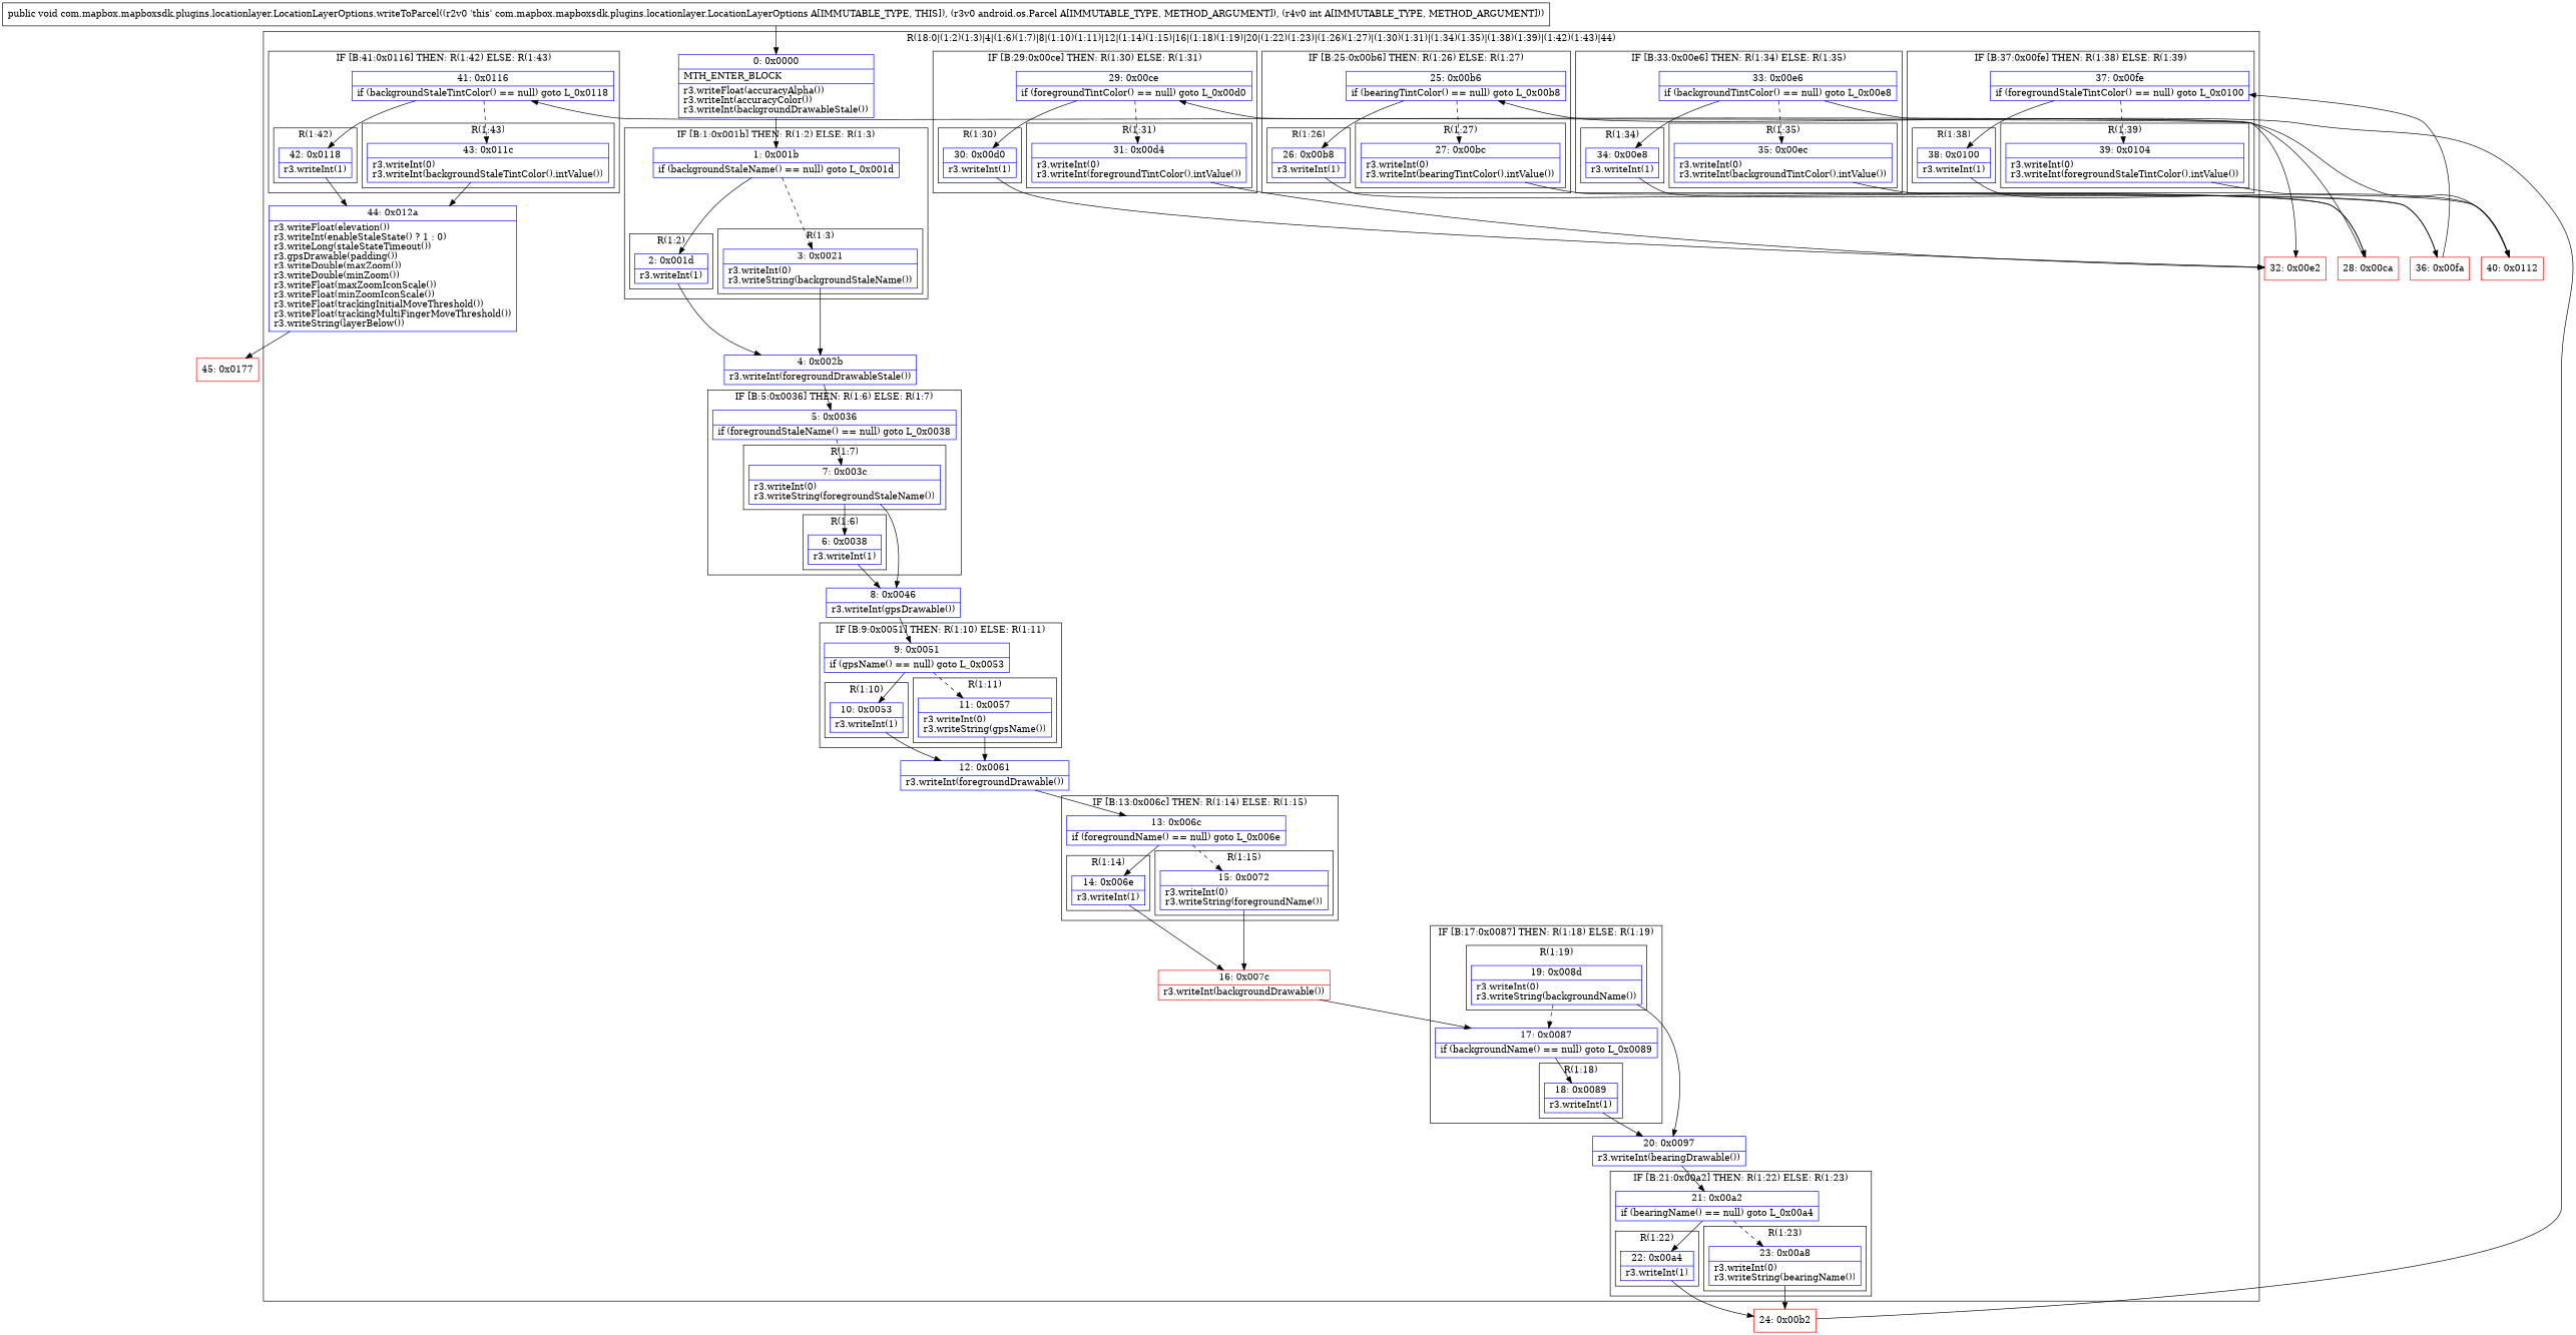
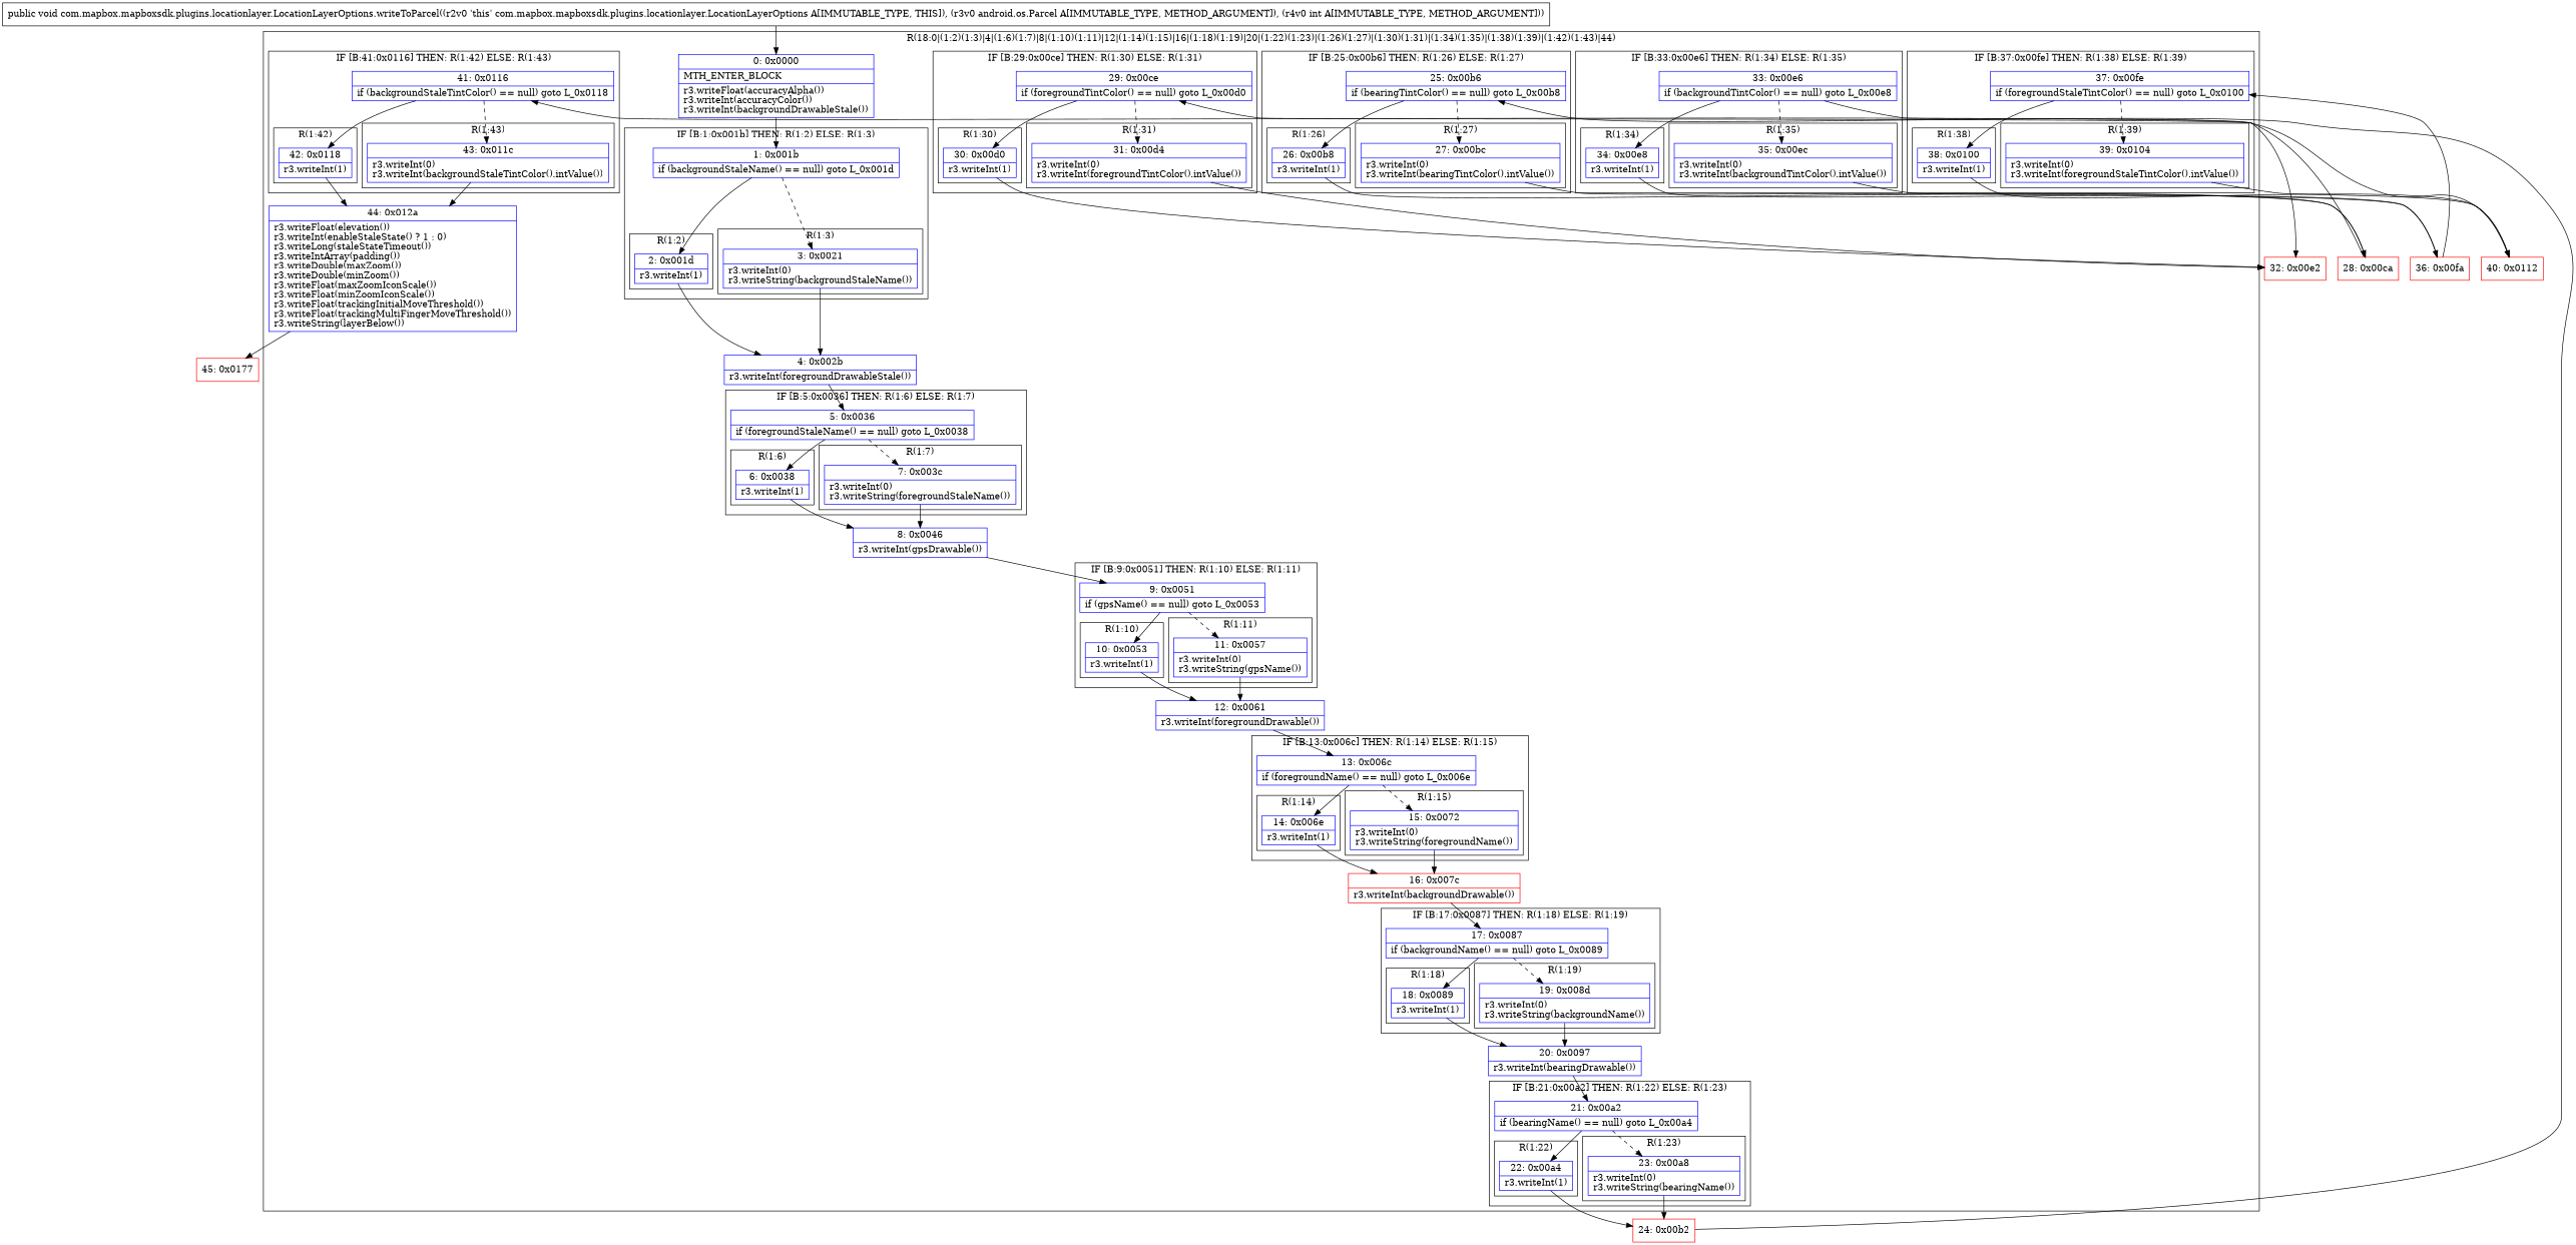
  digraph {
    node [color=blue shape=record]
    n1 [label="{2\:\ 0x001d|r3.writeInt(1)\l}"]
    n2 [label="{3\:\ 0x0021|r3.writeInt(0)\lr3.writeString(backgroundStaleName())\l}"]
    n3 [label="{1\:\ 0x001b|if (backgroundStaleName() == null) goto L_0x001d\l}"]
    n4 [label="{6\:\ 0x0038|r3.writeInt(1)\l}"]
    n5 [label="{7\:\ 0x003c|r3.writeInt(0)\lr3.writeString(foregroundStaleName())\l}"]
    n6 [label="{5\:\ 0x0036|if (foregroundStaleName() == null) goto L_0x0038\l}"]
    n7 [label="{10\:\ 0x0053|r3.writeInt(1)\l}"]
    n8 [label="{11\:\ 0x0057|r3.writeInt(0)\lr3.writeString(gpsName())\l}"]
    n9 [label="{9\:\ 0x0051|if (gpsName() == null) goto L_0x0053\l}"]
    n10 [label="{14\:\ 0x006e|r3.writeInt(1)\l}"]
    n11 [label="{15\:\ 0x0072|r3.writeInt(0)\lr3.writeString(foregroundName())\l}"]
    n12 [label="{13\:\ 0x006c|if (foregroundName() == null) goto L_0x006e\l}"]
    n13 [label="{18\:\ 0x0089|r3.writeInt(1)\l}"]
    n14 [label="{19\:\ 0x008d|r3.writeInt(0)\lr3.writeString(backgroundName())\l}"]
    n15 [label="{17\:\ 0x0087|if (backgroundName() == null) goto L_0x0089\l}"]
    n16 [label="{22\:\ 0x00a4|r3.writeInt(1)\l}"]
    n17 [label="{23\:\ 0x00a8|r3.writeInt(0)\lr3.writeString(bearingName())\l}"]
    n18 [label="{21\:\ 0x00a2|if (bearingName() == null) goto L_0x00a4\l}"]
    n19 [label="{26\:\ 0x00b8|r3.writeInt(1)\l}"]
    n20 [label="{27\:\ 0x00bc|r3.writeInt(0)\lr3.writeInt(bearingTintColor().intValue())\l}"]
    n21 [label="{25\:\ 0x00b6|if (bearingTintColor() == null) goto L_0x00b8\l}"]
    n22 [label="{30\:\ 0x00d0|r3.writeInt(1)\l}"]
    n23 [label="{31\:\ 0x00d4|r3.writeInt(0)\lr3.writeInt(foregroundTintColor().intValue())\l}"]
    n24 [label="{29\:\ 0x00ce|if (foregroundTintColor() == null) goto L_0x00d0\l}"]
    n25 [label="{34\:\ 0x00e8|r3.writeInt(1)\l}"]
    n26 [label="{35\:\ 0x00ec|r3.writeInt(0)\lr3.writeInt(backgroundTintColor().intValue())\l}"]
    n27 [label="{33\:\ 0x00e6|if (backgroundTintColor() == null) goto L_0x00e8\l}"]
    n28 [label="{38\:\ 0x0100|r3.writeInt(1)\l}"]
    n29 [label="{39\:\ 0x0104|r3.writeInt(0)\lr3.writeInt(foregroundStaleTintColor().intValue())\l}"]
    n30 [label="{37\:\ 0x00fe|if (foregroundStaleTintColor() == null) goto L_0x0100\l}"]
    n31 [label="{42\:\ 0x0118|r3.writeInt(1)\l}"]
    n32 [label="{43\:\ 0x011c|r3.writeInt(0)\lr3.writeInt(backgroundStaleTintColor().intValue())\l}"]
    n33 [label="{41\:\ 0x0116|if (backgroundStaleTintColor() == null) goto L_0x0118\l}"]
    n34 [label="{0\:\ 0x0000|MTH_ENTER_BLOCK\l|r3.writeFloat(accuracyAlpha())\lr3.writeInt(accuracyColor())\lr3.writeInt(backgroundDrawableStale())\l}"]
    n35 [label="{4\:\ 0x002b|r3.writeInt(foregroundDrawableStale())\l}"]
    n36 [label="{8\:\ 0x0046|r3.writeInt(gpsDrawable())\l}"]
    n37 [label="{12\:\ 0x0061|r3.writeInt(foregroundDrawable())\l}"]
    n38 [color=red label="{16\:\ 0x007c|r3.writeInt(backgroundDrawable())\l}"]
    n39 [label="{20\:\ 0x0097|r3.writeInt(bearingDrawable())\l}"]
-   n40 [label="{44\:\ 0x012a|r3.writeFloat(elevation())\lr3.writeInt(enableStaleState() ? 1 : 0)\lr3.writeLong(staleStateTimeout())\lr3.gpsDrawable(padding())\lr3.writeDouble(maxZoom())\lr3.writeDouble(minZoom())\lr3.writeFloat(maxZoomIconScale())\lr3.writeFloat(minZoomIconScale())\lr3.writeFloat(trackingInitialMoveThreshold())\lr3.writeFloat(trackingMultiFingerMoveThreshold())\lr3.writeString(layerBelow())\l}"]
+   n40 [label="{44\:\ 0x012a|r3.writeFloat(elevation())\lr3.writeInt(enableStaleState() ? 1 : 0)\lr3.writeLong(staleStateTimeout())\lr3.writeIntArray(padding())\lr3.writeDouble(maxZoom())\lr3.writeDouble(minZoom())\lr3.writeFloat(maxZoomIconScale())\lr3.writeFloat(minZoomIconScale())\lr3.writeFloat(trackingInitialMoveThreshold())\lr3.writeFloat(trackingMultiFingerMoveThreshold())\lr3.writeString(layerBelow())\l}"]
    n41 [color=red label="{24\:\ 0x00b2}"]
    n42 [color=red label="{28\:\ 0x00ca}"]
    n43 [color=red label="{32\:\ 0x00e2}"]
    n44 [color=red label="{36\:\ 0x00fa}"]
    n45 [color=red label="{40\:\ 0x0112}"]
    n46 [color=red label="{45\:\ 0x0177}"]
    n47 [label="{public void com.mapbox.mapboxsdk.plugins.locationlayer.LocationLayerOptions.writeToParcel((r2v0 'this' com.mapbox.mapboxsdk.plugins.locationlayer.LocationLayerOptions A[IMMUTABLE_TYPE, THIS]), (r3v0 android.os.Parcel A[IMMUTABLE_TYPE, METHOD_ARGUMENT]), (r4v0 int A[IMMUTABLE_TYPE, METHOD_ARGUMENT])) }" color=""]
    subgraph cluster_1 {
      label="R(18:0|(1:2)(1:3)|4|(1:6)(1:7)|8|(1:10)(1:11)|12|(1:14)(1:15)|16|(1:18)(1:19)|20|(1:22)(1:23)|(1:26)(1:27)|(1:30)(1:31)|(1:34)(1:35)|(1:38)(1:39)|(1:42)(1:43)|44)"
      n34
      n35
      n36
      n37
      n38
      n39
      n40
      subgraph cluster_2 {
        label="IF [B:1:0x001b] THEN: R(1:2) ELSE: R(1:3)"
        n3
        subgraph cluster_3 {
          label="R(1:2)"
          n1
        }
        subgraph cluster_4 {
          label="R(1:3)"
          n2
        }
      }
      subgraph cluster_5 {
        label="IF [B:5:0x0036] THEN: R(1:6) ELSE: R(1:7)"
        n6
        subgraph cluster_6 {
          label="R(1:6)"
          n4
        }
        subgraph cluster_7 {
          label="R(1:7)"
          n5
        }
      }
      subgraph cluster_8 {
        label="IF [B:9:0x0051] THEN: R(1:10) ELSE: R(1:11)"
        n9
        subgraph cluster_9 {
          label="R(1:10)"
          n7
        }
        subgraph cluster_10 {
          label="R(1:11)"
          n8
        }
      }
      subgraph cluster_11 {
        label="IF [B:13:0x006c] THEN: R(1:14) ELSE: R(1:15)"
        n12
        subgraph cluster_12 {
          label="R(1:14)"
          n10
        }
        subgraph cluster_13 {
          label="R(1:15)"
          n11
        }
      }
      subgraph cluster_14 {
        label="IF [B:17:0x0087] THEN: R(1:18) ELSE: R(1:19)"
        n15
        subgraph cluster_15 {
          label="R(1:18)"
          n13
        }
        subgraph cluster_16 {
          label="R(1:19)"
          n14
        }
      }
      subgraph cluster_17 {
        label="IF [B:21:0x00a2] THEN: R(1:22) ELSE: R(1:23)"
        n18
        subgraph cluster_18 {
          label="R(1:22)"
          n16
        }
        subgraph cluster_19 {
          label="R(1:23)"
          n17
        }
      }
      subgraph cluster_20 {
        label="IF [B:25:0x00b6] THEN: R(1:26) ELSE: R(1:27)"
        n21
        subgraph cluster_21 {
          label="R(1:26)"
          n19
        }
        subgraph cluster_22 {
          label="R(1:27)"
          n20
        }
      }
      subgraph cluster_23 {
        label="IF [B:29:0x00ce] THEN: R(1:30) ELSE: R(1:31)"
        n24
        subgraph cluster_24 {
          label="R(1:30)"
          n22
        }
        subgraph cluster_25 {
          label="R(1:31)"
          n23
        }
      }
      subgraph cluster_26 {
        label="IF [B:33:0x00e6] THEN: R(1:34) ELSE: R(1:35)"
        n27
        subgraph cluster_27 {
          label="R(1:34)"
          n25
        }
        subgraph cluster_28 {
          label="R(1:35)"
          n26
        }
      }
      subgraph cluster_29 {
        label="IF [B:37:0x00fe] THEN: R(1:38) ELSE: R(1:39)"
        n30
        subgraph cluster_30 {
          label="R(1:38)"
          n28
        }
        subgraph cluster_31 {
          label="R(1:39)"
          n29
        }
      }
      subgraph cluster_32 {
        label="IF [B:41:0x0116] THEN: R(1:42) ELSE: R(1:43)"
        n33
        subgraph cluster_33 {
          label="R(1:42)"
          n31
        }
        subgraph cluster_34 {
          label="R(1:43)"
          n32
        }
      }
    }
    n1 -> n35
    n2 -> n35
    n3 -> n1
    n3 -> n2 [style=dashed]
    n4 -> n36
    n5 -> n36
-   n5 -> n4
+   n6 -> n4
    n6 -> n5 [style=dashed]
    n7 -> n37
    n8 -> n37
    n9 -> n7
    n9 -> n8 [style=dashed]
    n10 -> n38
    n11 -> n38
    n12 -> n10
    n12 -> n11 [style=dashed]
    n13 -> n39
    n14 -> n39
    n15 -> n13
-   n14 -> n15 [style=dashed]
+   n15 -> n14 [style=dashed]
    n16 -> n41
    n17 -> n41
    n18 -> n16
    n18 -> n17 [style=dashed]
    n19 -> n42
    n20 -> n42
    n21 -> n19
    n21 -> n20 [style=dashed]
    n22 -> n43
    n23 -> n43
    n24 -> n22
    n24 -> n23 [style=dashed]
    n25 -> n44
    n26 -> n44
    n27 -> n25
    n27 -> n26 [style=dashed]
    n27 -> n43
    n28 -> n45
    n29 -> n45
    n30 -> n28
    n30 -> n29 [style=dashed]
    n31 -> n40
    n32 -> n40
    n33 -> n31
    n33 -> n32 [style=dashed]
    n34 -> n3
    n35 -> n6
    n36 -> n9
    n37 -> n12
    n38 -> n15
    n39 -> n18
    n40 -> n46
    n41 -> n21
    n42 -> n24
    n44 -> n30
    n45 -> n33
    n47 -> n34
  }
